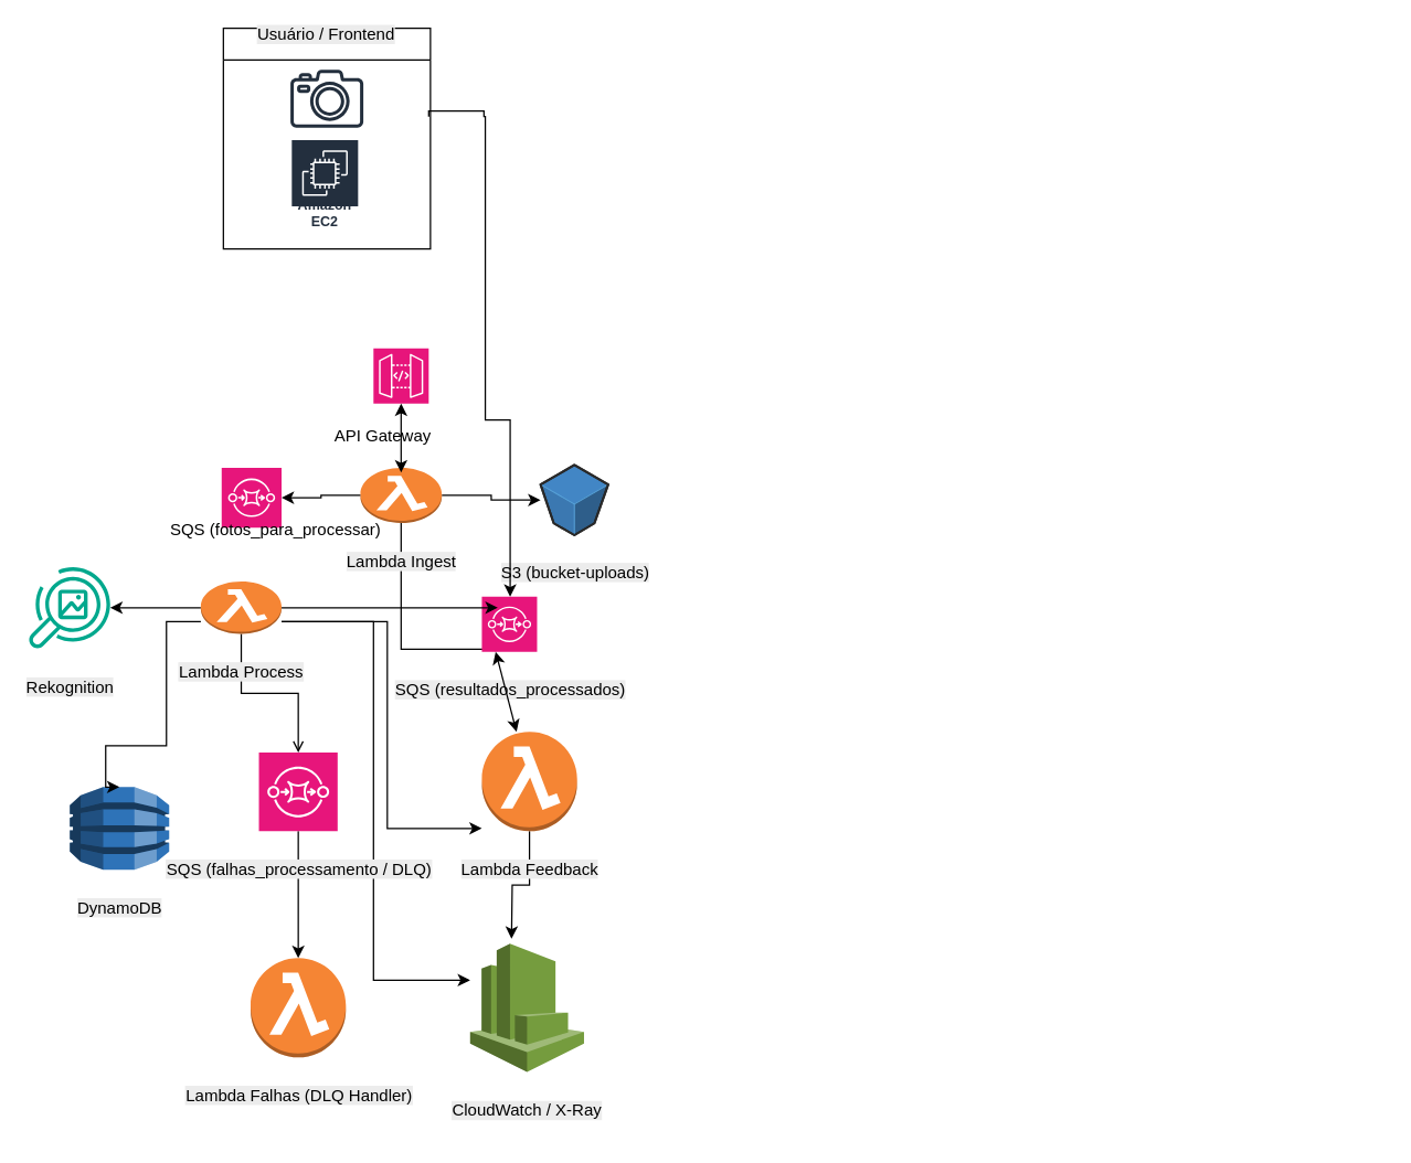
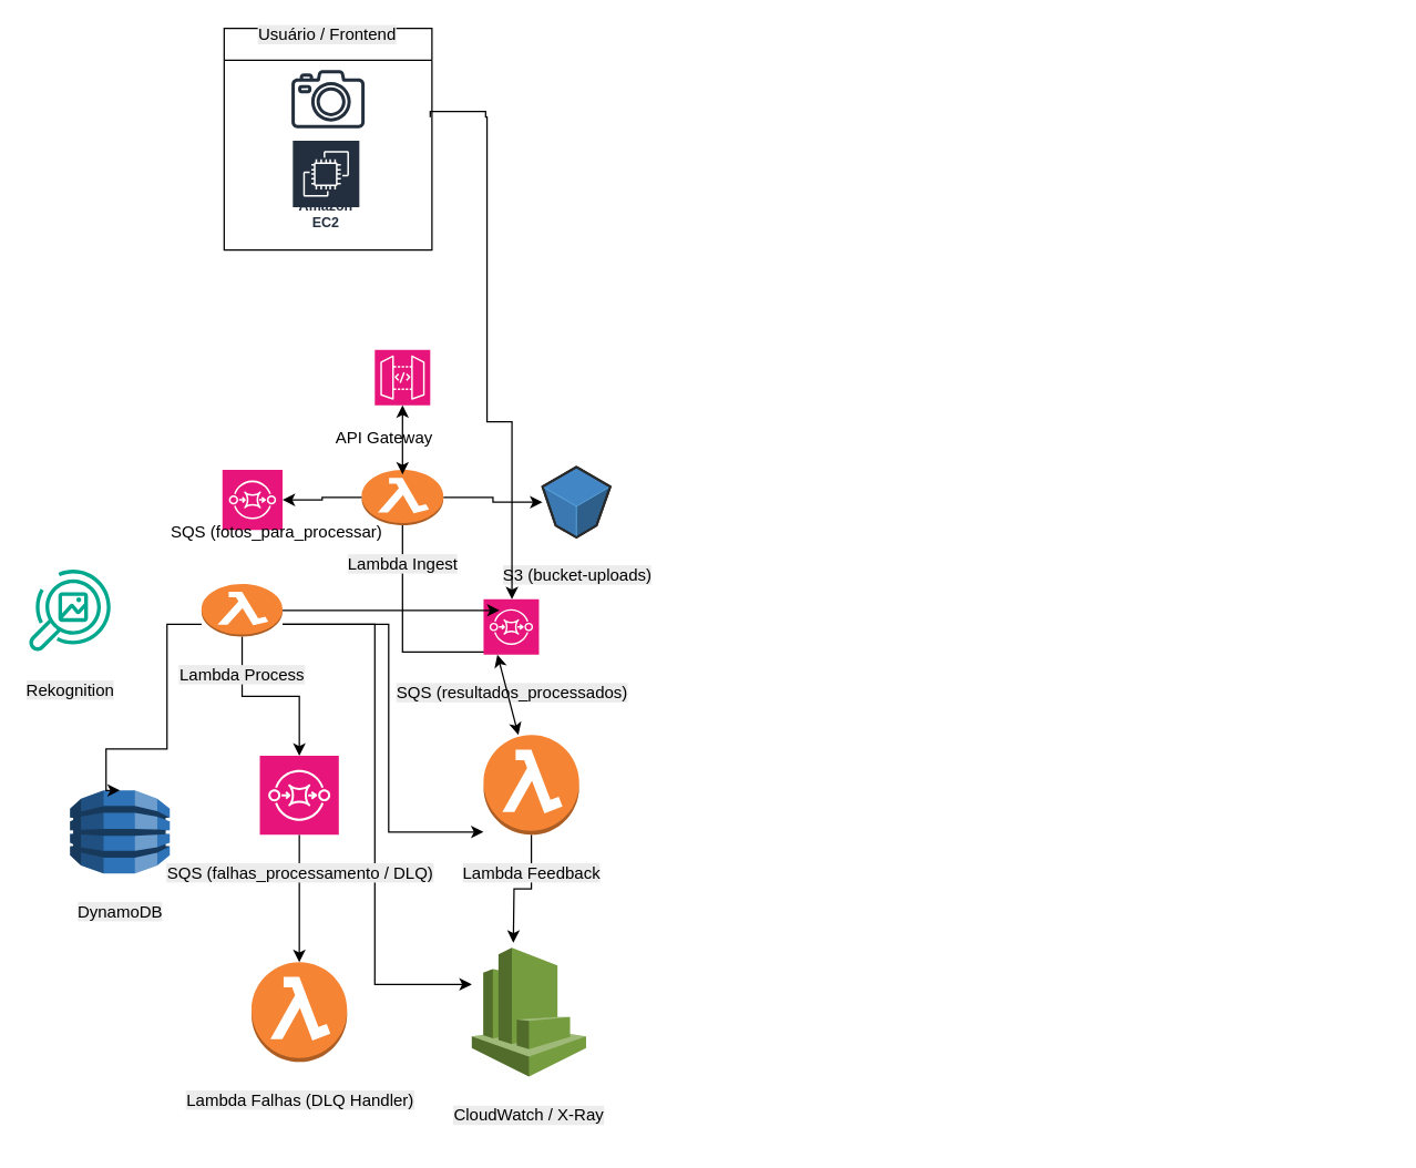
  <mxCell id="0" />
  <mxCell id="1" parent="0" />
  <mxCell id="2" value="" style="shape=image;imageAspect=0;verticalLabelPosition=bottom;verticalAlign=top;labelBackgroundColor=none;image=data:image/svg+xml;base64,PHN2ZyB4bWxucz0iaHR0cDovL3d3dy53My5vcmcvMjAwMC9zdmciIHdpZHRoPSI4MCIgaGVpZ2h0PSI1MCIgdmlld0JveD0iMCAwIDgwIDUwIj4KICA8cmVjdCB3aWR0aD0iMTAwJSIgaGVpZ2h0PSIxMDAlIiByeD0iMTAiIHJ5PSIxMCIgZmlsbD0iI0ZGRkZGRiIvPgogIDx0ZXh0IHg9IjUwJSIgeT0iNTIlIiBkb21pbmFudC1iYXNlbGluZT0ibWlkZGxlIiB0ZXh0LWFuY2hvcj0ibWlkZGxlIiBmb250LWZhbWlseT0iQXJpYWwsIEhlbHZldGljYSwgc2Fucy1zZXJpZiIgZm9udC1zaXplPSIxMiIgZmlsbD0iIzAwMDAwMCI+VXN1w6FyaW88L3RleHQ+Cjwvc3ZnPg==" parent="1" vertex="1"><mxGeometry x="740" y="20" width="110" height="60" as="geometry" /></mxCell>
  <mxCell id="3" value="" style="shape=image;imageAspect=0;verticalLabelPosition=bottom;verticalAlign=top;labelBackgroundColor=none;image=data:image/svg+xml;base64,PHN2ZyB4bWxucz0iaHR0cDovL3d3dy53My5vcmcvMjAwMC9zdmciIHdpZHRoPSI2NCIgaGVpZ2h0PSI2NCIgdmlld0JveD0iMCAwIDY0IDY0Ij4KICA8cmVjdCB3aWR0aD0iMTAwJSIgaGVpZ2h0PSIxMDAlIiByeD0iMTAiIHJ5PSIxMCIgZmlsbD0iIzFFODhFNSIvPgogIDx0ZXh0IHg9IjUwJSIgeT0iNTIlIiBkb21pbmFudC1iYXNlbGluZT0ibWlkZGxlIiB0ZXh0LWFuY2hvcj0ibWlkZGxlIiBmb250LWZhbWlseT0iQXJpYWwsIEhlbHZldGljYSwgc2Fucy1zZXJpZiIgZm9udC1zaXplPSIxMiIgZmlsbD0iI2ZmZiI+UzMKQnVja2V0PC90ZXh0Pgo8L3N2Zz4=" parent="1" vertex="1"><mxGeometry x="880" y="210" width="120" height="60" as="geometry" /></mxCell>
  <mxCell id="4" value="" style="shape=image;imageAspect=0;verticalLabelPosition=bottom;verticalAlign=top;labelBackgroundColor=none;image=data:image/svg+xml;base64,PHN2ZyB4bWxucz0iaHR0cDovL3d3dy53My5vcmcvMjAwMC9zdmciIHdpZHRoPSI2NCIgaGVpZ2h0PSI2NCIgdmlld0JveD0iMCAwIDY0IDY0Ij4KICA8cmVjdCB3aWR0aD0iMTAwJSIgaGVpZ2h0PSIxMDAlIiByeD0iMTAiIHJ5PSIxMCIgZmlsbD0iIzREQjZBQyIvPgogIDx0ZXh0IHg9IjUwJSIgeT0iNTIlIiBkb21pbmFudC1iYXNlbGluZT0ibWlkZGxlIiB0ZXh0LWFuY2hvcj0ibWlkZGxlIiBmb250LWZhbWlseT0iQXJpYWwsIEhlbHZldGljYSwgc2Fucy1zZXJpZiIgZm9udC1zaXplPSIxMiIgZmlsbD0iI2ZmZiI+UmVrb2duaXRpb248L3RleHQ+Cjwvc3ZnPg==" parent="1" vertex="1"><mxGeometry x="440" y="320" width="120" height="60" as="geometry" /></mxCell>
  <mxCell id="5" value="" style="shape=image;imageAspect=0;verticalLabelPosition=bottom;verticalAlign=top;labelBackgroundColor=none;image=data:image/svg+xml;base64,PHN2ZyB4bWxucz0iaHR0cDovL3d3dy53My5vcmcvMjAwMC9zdmciIHdpZHRoPSI2NCIgaGVpZ2h0PSI2NCIgdmlld0JveD0iMCAwIDY0IDY0Ij4KICA8cmVjdCB3aWR0aD0iMTAwJSIgaGVpZ2h0PSIxMDAlIiByeD0iMTAiIHJ5PSIxMCIgZmlsbD0iIzRGQzNGNyIvPgogIDx0ZXh0IHg9IjUwJSIgeT0iNTIlIiBkb21pbmFudC1iYXNlbGluZT0ibWlkZGxlIiB0ZXh0LWFuY2hvcj0ibWlkZGxlIiBmb250LWZhbWlseT0iQXJpYWwsIEhlbHZldGljYSwgc2Fucy1zZXJpZiIgZm9udC1zaXplPSIxMiIgZmlsbD0iIzAwMDAwMCI+RHluYW1vREI8L3RleHQ+Cjwvc3ZnPg==" parent="1" vertex="1"><mxGeometry x="440" y="410" width="120" height="60" as="geometry" /></mxCell>
  <mxCell id="6" value="" style="shape=image;imageAspect=0;verticalLabelPosition=bottom;verticalAlign=top;labelBackgroundColor=none;image=data:image/svg+xml;base64,PHN2ZyB4bWxucz0iaHR0cDovL3d3dy53My5vcmcvMjAwMC9zdmciIHdpZHRoPSI2NCIgaGVpZ2h0PSI2NCIgdmlld0JveD0iMCAwIDY0IDY0Ij4KICA8cmVjdCB3aWR0aD0iMTAwJSIgaGVpZ2h0PSIxMDAlIiByeD0iMTAiIHJ5PSIxMCIgZmlsbD0iI0YwNjI5MiIvPgogIDx0ZXh0IHg9IjUwJSIgeT0iNTIlIiBkb21pbmFudC1iYXNlbGluZT0ibWlkZGxlIiB0ZXh0LWFuY2hvcj0ibWlkZGxlIiBmb250LWZhbWlseT0iQXJpYWwsIEhlbHZldGljYSwgc2Fucy1zZXJpZiIgZm9udC1zaXplPSIxMiIgZmlsbD0iI2ZmZiI+U05TCkFsZXJ0YTwvdGV4dD4KPC9zdmc+" parent="1" vertex="1"><mxGeometry x="440" y="520" width="150" height="60" as="geometry" /></mxCell>
  <mxCell id="7" value="" style="sketch=0;points=[[0,0,0],[0.25,0,0],[0.5,0,0],[0.75,0,0],[1,0,0],[0,1,0],[0.25,1,0],[0.5,1,0],[0.75,1,0],[1,1,0],[0,0.25,0],[0,0.5,0],[0,0.75,0],[1,0.25,0],[1,0.5,0],[1,0.75,0]];outlineConnect=0;fontColor=#232F3E;fillColor=#E7157B;strokeColor=#ffffff;dashed=0;verticalLabelPosition=bottom;verticalAlign=top;align=center;html=1;fontSize=12;fontStyle=0;aspect=fixed;shape=mxgraph.aws4.resourceIcon;resIcon=mxgraph.aws4.sqs;" vertex="1" parent="1"><mxGeometry x="160" y="338.6" width="43.4" height="43.4" as="geometry" /></mxCell>
  <mxCell id="8" style="edgeStyle=orthogonalEdgeStyle;rounded=0;orthogonalLoop=1;jettySize=auto;html=1;" edge="1" parent="1" source="10" target="12"><mxGeometry relative="1" as="geometry" /></mxCell>
  <mxCell id="9" style="edgeStyle=orthogonalEdgeStyle;rounded=0;orthogonalLoop=1;jettySize=auto;html=1;entryX=0.25;entryY=1;entryDx=0;entryDy=0;entryPerimeter=0;" edge="1" parent="1" source="10" target="19"><mxGeometry relative="1" as="geometry"><mxPoint x="340" y="470" as="targetPoint" /><Array as="points"><mxPoint x="290" y="470" /><mxPoint x="359" y="470" /></Array></mxGeometry></mxCell>
  <mxCell id="10" value="&#10;&lt;span style=&quot;color: rgb(0, 0, 0); font-family: Helvetica; font-size: 12px; font-style: normal; font-variant-ligatures: normal; font-variant-caps: normal; font-weight: 400; letter-spacing: normal; orphans: 2; text-align: center; text-indent: 0px; text-transform: none; widows: 2; word-spacing: 0px; -webkit-text-stroke-width: 0px; white-space: nowrap; background-color: rgb(236, 236, 236); text-decoration-thickness: initial; text-decoration-style: initial; text-decoration-color: initial; display: inline !important; float: none;&quot;&gt;Lambda Ingest&lt;/span&gt;&#10;&#10;" style="outlineConnect=0;dashed=0;verticalLabelPosition=bottom;verticalAlign=top;align=center;html=1;shape=mxgraph.aws3.lambda_function;fillColor=#F58534;gradientColor=none;" vertex="1" parent="1"><mxGeometry x="260.5" y="338.6" width="59" height="40" as="geometry" /></mxCell>
  <mxCell id="11" value="" style="sketch=0;points=[[0,0,0],[0.25,0,0],[0.5,0,0],[0.75,0,0],[1,0,0],[0,1,0],[0.25,1,0],[0.5,1,0],[0.75,1,0],[1,1,0],[0,0.25,0],[0,0.5,0],[0,0.75,0],[1,0.25,0],[1,0.5,0],[1,0.75,0]];outlineConnect=0;fontColor=#232F3E;fillColor=#E7157B;strokeColor=#ffffff;dashed=0;verticalLabelPosition=bottom;verticalAlign=top;align=center;html=1;fontSize=12;fontStyle=0;aspect=fixed;shape=mxgraph.aws4.resourceIcon;resIcon=mxgraph.aws4.api_gateway;" vertex="1" parent="1"><mxGeometry x="270" y="252" width="40" height="40" as="geometry" /></mxCell>
  <mxCell id="12" value="&#10;&lt;span style=&quot;color: rgb(0, 0, 0); font-family: Helvetica; font-size: 12px; font-style: normal; font-variant-ligatures: normal; font-variant-caps: normal; font-weight: 400; letter-spacing: normal; orphans: 2; text-align: center; text-indent: 0px; text-transform: none; widows: 2; word-spacing: 0px; -webkit-text-stroke-width: 0px; white-space: nowrap; background-color: rgb(236, 236, 236); text-decoration-thickness: initial; text-decoration-style: initial; text-decoration-color: initial; display: inline !important; float: none;&quot;&gt;S3 (bucket-uploads)&lt;/span&gt;&#10;&#10;" style="verticalLabelPosition=bottom;html=1;verticalAlign=top;strokeWidth=1;align=center;outlineConnect=0;dashed=0;outlineConnect=0;shape=mxgraph.aws3d.s3Bucket;fillColor=#4286c5;strokeColor=#57A2D8;aspect=fixed;strokeColor2=#292929;" vertex="1" parent="1"><mxGeometry x="391.03" y="336.6" width="48.97" height="50.8" as="geometry" /></mxCell>
- <mxCell id="13" style="edgeStyle=orthogonalEdgeStyle;rounded=0;orthogonalLoop=1;jettySize=auto;html=1;endArrow=open;" edge="1" parent="1" source="17" target="22"><mxGeometry relative="1" as="geometry" /></mxCell>
+ <mxCell id="13" style="edgeStyle=orthogonalEdgeStyle;rounded=0;orthogonalLoop=1;jettySize=auto;html=1;" edge="1" parent="1" source="17" target="22"><mxGeometry relative="1" as="geometry" /></mxCell>
  <mxCell id="14" style="edgeStyle=orthogonalEdgeStyle;rounded=0;orthogonalLoop=1;jettySize=auto;html=1;" edge="1" parent="1" source="17" target="26"><mxGeometry relative="1" as="geometry"><mxPoint x="290" y="710" as="targetPoint" /><Array as="points"><mxPoint x="270" y="450" /><mxPoint x="270" y="710" /></Array></mxGeometry></mxCell>
  <mxCell id="15" style="edgeStyle=orthogonalEdgeStyle;rounded=0;orthogonalLoop=1;jettySize=auto;html=1;" edge="1" parent="1" source="17" target="24"><mxGeometry relative="1" as="geometry"><mxPoint x="290" y="600" as="targetPoint" /><Array as="points"><mxPoint x="280" y="450" /><mxPoint x="280" y="600" /></Array></mxGeometry></mxCell>
- <mxCell id="16" style="edgeStyle=orthogonalEdgeStyle;rounded=0;orthogonalLoop=1;jettySize=auto;html=1;" edge="1" parent="1" source="17" target="18"><mxGeometry relative="1" as="geometry" /></mxCell>
  <mxCell id="17" value="&#10;&lt;span style=&quot;color: rgb(0, 0, 0); font-family: Helvetica; font-size: 12px; font-style: normal; font-variant-ligatures: normal; font-variant-caps: normal; font-weight: 400; letter-spacing: normal; orphans: 2; text-align: center; text-indent: 0px; text-transform: none; widows: 2; word-spacing: 0px; -webkit-text-stroke-width: 0px; white-space: nowrap; background-color: rgb(236, 236, 236); text-decoration-thickness: initial; text-decoration-style: initial; text-decoration-color: initial; display: inline !important; float: none;&quot;&gt;Lambda Process&lt;/span&gt;&#10;&#10;" style="outlineConnect=0;dashed=0;verticalLabelPosition=bottom;verticalAlign=top;align=center;html=1;shape=mxgraph.aws3.lambda_function;fillColor=#F58534;gradientColor=none;" vertex="1" parent="1"><mxGeometry x="144.9" y="421" width="58.5" height="38" as="geometry" /></mxCell>
  <mxCell id="18" value="&#10;&lt;span style=&quot;color: rgb(0, 0, 0); font-family: Helvetica; font-size: 12px; font-style: normal; font-variant-ligatures: normal; font-variant-caps: normal; font-weight: 400; letter-spacing: normal; orphans: 2; text-align: center; text-indent: 0px; text-transform: none; widows: 2; word-spacing: 0px; -webkit-text-stroke-width: 0px; white-space: nowrap; background-color: rgb(236, 236, 236); text-decoration-thickness: initial; text-decoration-style: initial; text-decoration-color: initial; display: inline !important; float: none;&quot;&gt;Rekognition&lt;/span&gt;&#10;&#10;" style="sketch=0;outlineConnect=0;fontColor=#232F3E;gradientColor=none;fillColor=#01A88D;strokeColor=none;dashed=0;verticalLabelPosition=bottom;verticalAlign=top;align=center;html=1;fontSize=12;fontStyle=0;aspect=fixed;pointerEvents=1;shape=mxgraph.aws4.rekognition_image;" vertex="1" parent="1"><mxGeometry x="20" y="410" width="59.23" height="60" as="geometry" /></mxCell>
  <mxCell id="19" value="&#10;&lt;span style=&quot;color: rgb(0, 0, 0); font-family: Helvetica; font-size: 12px; font-style: normal; font-variant-ligatures: normal; font-variant-caps: normal; font-weight: 400; letter-spacing: normal; orphans: 2; text-align: center; text-indent: 0px; text-transform: none; widows: 2; word-spacing: 0px; -webkit-text-stroke-width: 0px; white-space: nowrap; background-color: rgb(236, 236, 236); text-decoration-thickness: initial; text-decoration-style: initial; text-decoration-color: initial; display: inline !important; float: none;&quot;&gt;SQS (resultados_processados)&lt;/span&gt;&#10;&#10;" style="sketch=0;points=[[0,0,0],[0.25,0,0],[0.5,0,0],[0.75,0,0],[1,0,0],[0,1,0],[0.25,1,0],[0.5,1,0],[0.75,1,0],[1,1,0],[0,0.25,0],[0,0.5,0],[0,0.75,0],[1,0.25,0],[1,0.5,0],[1,0.75,0]];outlineConnect=0;fontColor=#232F3E;fillColor=#E7157B;strokeColor=#ffffff;dashed=0;verticalLabelPosition=bottom;verticalAlign=top;align=center;html=1;fontSize=12;fontStyle=0;aspect=fixed;shape=mxgraph.aws4.resourceIcon;resIcon=mxgraph.aws4.sqs;" vertex="1" parent="1"><mxGeometry x="348.5" y="432" width="40" height="40" as="geometry" /></mxCell>
  <mxCell id="20" value="&#10;&lt;span style=&quot;color: rgb(0, 0, 0); font-family: Helvetica; font-size: 12px; font-style: normal; font-variant-ligatures: normal; font-variant-caps: normal; font-weight: 400; letter-spacing: normal; orphans: 2; text-align: center; text-indent: 0px; text-transform: none; widows: 2; word-spacing: 0px; -webkit-text-stroke-width: 0px; white-space: nowrap; background-color: rgb(236, 236, 236); text-decoration-thickness: initial; text-decoration-style: initial; text-decoration-color: initial; display: inline !important; float: none;&quot;&gt;DynamoDB&lt;/span&gt;&#10;&#10;" style="outlineConnect=0;dashed=0;verticalLabelPosition=bottom;verticalAlign=top;align=center;html=1;shape=mxgraph.aws3.dynamo_db;fillColor=#2E73B8;gradientColor=none;" vertex="1" parent="1"><mxGeometry x="50" y="570" width="72" height="60" as="geometry" /></mxCell>
  <mxCell id="21" style="edgeStyle=orthogonalEdgeStyle;rounded=0;orthogonalLoop=1;jettySize=auto;html=1;" edge="1" parent="1" source="22" target="25"><mxGeometry relative="1" as="geometry" /></mxCell>
  <mxCell id="22" value="&#10;&lt;span style=&quot;color: rgb(0, 0, 0); font-family: Helvetica; font-size: 12px; font-style: normal; font-variant-ligatures: normal; font-variant-caps: normal; font-weight: 400; letter-spacing: normal; orphans: 2; text-align: center; text-indent: 0px; text-transform: none; widows: 2; word-spacing: 0px; -webkit-text-stroke-width: 0px; white-space: nowrap; background-color: rgb(236, 236, 236); text-decoration-thickness: initial; text-decoration-style: initial; text-decoration-color: initial; display: inline !important; float: none;&quot;&gt;SQS (falhas_processamento / DLQ)&lt;/span&gt;&#10;&#10;" style="sketch=0;points=[[0,0,0],[0.25,0,0],[0.5,0,0],[0.75,0,0],[1,0,0],[0,1,0],[0.25,1,0],[0.5,1,0],[0.75,1,0],[1,1,0],[0,0.25,0],[0,0.5,0],[0,0.75,0],[1,0.25,0],[1,0.5,0],[1,0.75,0]];outlineConnect=0;fontColor=#232F3E;fillColor=#E7157B;strokeColor=#ffffff;dashed=0;verticalLabelPosition=bottom;verticalAlign=top;align=center;html=1;fontSize=12;fontStyle=0;aspect=fixed;shape=mxgraph.aws4.resourceIcon;resIcon=mxgraph.aws4.sqs;" vertex="1" parent="1"><mxGeometry x="187" y="545" width="57" height="57" as="geometry" /></mxCell>
  <mxCell id="23" style="edgeStyle=orthogonalEdgeStyle;rounded=0;orthogonalLoop=1;jettySize=auto;html=1;" edge="1" parent="1" source="24"><mxGeometry relative="1" as="geometry"><mxPoint x="370" y="680" as="targetPoint" /><mxPoint x="399" y="602" as="sourcePoint" /></mxGeometry></mxCell>
  <mxCell id="24" value="&#10;&lt;span style=&quot;color: rgb(0, 0, 0); font-family: Helvetica; font-size: 12px; font-style: normal; font-variant-ligatures: normal; font-variant-caps: normal; font-weight: 400; letter-spacing: normal; orphans: 2; text-align: center; text-indent: 0px; text-transform: none; widows: 2; word-spacing: 0px; -webkit-text-stroke-width: 0px; white-space: nowrap; background-color: rgb(236, 236, 236); text-decoration-thickness: initial; text-decoration-style: initial; text-decoration-color: initial; display: inline !important; float: none;&quot;&gt;Lambda Feedback&lt;/span&gt;&#10;&#10;" style="outlineConnect=0;dashed=0;verticalLabelPosition=bottom;verticalAlign=top;align=center;html=1;shape=mxgraph.aws3.lambda_function;fillColor=#F58534;gradientColor=none;" vertex="1" parent="1"><mxGeometry x="348.5" y="530" width="69" height="72" as="geometry" /></mxCell>
  <mxCell id="25" value="&#10;&lt;span style=&quot;color: rgb(0, 0, 0); font-family: Helvetica; font-size: 12px; font-style: normal; font-variant-ligatures: normal; font-variant-caps: normal; font-weight: 400; letter-spacing: normal; orphans: 2; text-align: center; text-indent: 0px; text-transform: none; widows: 2; word-spacing: 0px; -webkit-text-stroke-width: 0px; white-space: nowrap; background-color: rgb(236, 236, 236); text-decoration-thickness: initial; text-decoration-style: initial; text-decoration-color: initial; display: inline !important; float: none;&quot;&gt;Lambda Falhas (DLQ Handler)&lt;/span&gt;&#10;&#10;" style="outlineConnect=0;dashed=0;verticalLabelPosition=bottom;verticalAlign=top;align=center;html=1;shape=mxgraph.aws3.lambda_function;fillColor=#F58534;gradientColor=none;" vertex="1" parent="1"><mxGeometry x="181" y="694" width="69" height="72" as="geometry" /></mxCell>
  <mxCell id="26" value="&#10;&lt;span style=&quot;color: rgb(0, 0, 0); font-family: Helvetica; font-size: 12px; font-style: normal; font-variant-ligatures: normal; font-variant-caps: normal; font-weight: 400; letter-spacing: normal; orphans: 2; text-align: center; text-indent: 0px; text-transform: none; widows: 2; word-spacing: 0px; -webkit-text-stroke-width: 0px; white-space: nowrap; background-color: rgb(236, 236, 236); text-decoration-thickness: initial; text-decoration-style: initial; text-decoration-color: initial; display: inline !important; float: none;&quot;&gt;CloudWatch / X-Ray&lt;/span&gt;&#10;&#10;" style="outlineConnect=0;dashed=0;verticalLabelPosition=bottom;verticalAlign=top;align=center;html=1;shape=mxgraph.aws3.cloudwatch;fillColor=#759C3E;gradientColor=none;" vertex="1" parent="1"><mxGeometry x="340" y="683.5" width="82.5" height="93" as="geometry" /></mxCell>
  <mxCell id="27" value="API Gateway" style="text;whiteSpace=wrap;html=1;" vertex="1" parent="1"><mxGeometry x="240" y="302" width="100" height="40" as="geometry" /></mxCell>
  <mxCell id="28" value="SQS (fotos_para_processar)" style="text;whiteSpace=wrap;html=1;" vertex="1" parent="1"><mxGeometry x="121.25" y="370" width="190" height="17.4" as="geometry" /></mxCell>
  <mxCell id="29" style="edgeStyle=orthogonalEdgeStyle;rounded=0;orthogonalLoop=1;jettySize=auto;html=1;entryX=0.5;entryY=0;entryDx=0;entryDy=0;entryPerimeter=0;" edge="1" parent="1" source="17" target="20"><mxGeometry relative="1" as="geometry"><Array as="points"><mxPoint x="120" y="450" /><mxPoint x="120" y="540" /><mxPoint x="76" y="540" /></Array></mxGeometry></mxCell>
  <mxCell id="30" style="edgeStyle=orthogonalEdgeStyle;rounded=0;orthogonalLoop=1;jettySize=auto;html=1;entryX=1;entryY=0.5;entryDx=0;entryDy=0;entryPerimeter=0;" edge="1" parent="1" source="10" target="7"><mxGeometry relative="1" as="geometry" /></mxCell>
  <mxCell id="31" value="" style="endArrow=classic;startArrow=classic;html=1;rounded=0;entryX=0.5;entryY=1;entryDx=0;entryDy=0;entryPerimeter=0;exitX=0.5;exitY=1;exitDx=0;exitDy=0;" edge="1" parent="1" source="27" target="11"><mxGeometry width="50" height="50" relative="1" as="geometry"><mxPoint x="283.5" y="342" as="sourcePoint" /><mxPoint x="333.5" y="292" as="targetPoint" /></mxGeometry></mxCell>
  <mxCell id="32" style="edgeStyle=orthogonalEdgeStyle;rounded=0;orthogonalLoop=1;jettySize=auto;html=1;entryX=0.288;entryY=0.2;entryDx=0;entryDy=0;entryPerimeter=0;" edge="1" parent="1" source="17" target="19"><mxGeometry relative="1" as="geometry" /></mxCell>
  <mxCell id="33" value="&#10;&lt;span style=&quot;color: rgb(0, 0, 0); font-family: Helvetica; font-size: 12px; font-style: normal; font-variant-ligatures: normal; font-variant-caps: normal; font-weight: 400; letter-spacing: normal; orphans: 2; text-align: left; text-indent: 0px; text-transform: none; widows: 2; word-spacing: 0px; -webkit-text-stroke-width: 0px; white-space: normal; background-color: rgb(236, 236, 236); text-decoration-thickness: initial; text-decoration-style: initial; text-decoration-color: initial; display: inline !important; float: none;&quot;&gt;Usuário / Frontend&lt;/span&gt;&#10;&#10;" style="swimlane;whiteSpace=wrap;html=1;" vertex="1" parent="1"><mxGeometry x="161.25" y="20" width="150" height="160" as="geometry" /></mxCell>
  <mxCell id="34" value="Amazon EC2" style="sketch=0;outlineConnect=0;fontColor=#232F3E;gradientColor=none;strokeColor=#ffffff;fillColor=#232F3E;dashed=0;verticalLabelPosition=middle;verticalAlign=bottom;align=center;html=1;whiteSpace=wrap;fontSize=10;fontStyle=1;spacing=3;shape=mxgraph.aws4.productIcon;prIcon=mxgraph.aws4.ec2;" vertex="1" parent="33"><mxGeometry x="48.58" y="80" width="50" height="70" as="geometry" /></mxCell>
  <mxCell id="35" value="" style="sketch=0;outlineConnect=0;fontColor=#232F3E;gradientColor=none;fillColor=#232F3D;strokeColor=none;dashed=0;verticalLabelPosition=bottom;verticalAlign=top;align=center;html=1;fontSize=12;fontStyle=0;aspect=fixed;pointerEvents=1;shape=mxgraph.aws4.camera2;" vertex="1" parent="33"><mxGeometry x="48.58" y="30" width="52.84" height="42" as="geometry" /></mxCell>
  <mxCell id="36" style="edgeStyle=orthogonalEdgeStyle;rounded=0;orthogonalLoop=1;jettySize=auto;html=1;entryX=0.25;entryY=0;entryDx=0;entryDy=0;entryPerimeter=0;" edge="1" parent="1"><mxGeometry relative="1" as="geometry"><mxPoint x="310" y="84" as="sourcePoint" /><mxPoint x="369" y="432" as="targetPoint" /><Array as="points"><mxPoint x="350" y="80" /><mxPoint x="350" y="84" /><mxPoint x="351" y="84" /><mxPoint x="351" y="304" /><mxPoint x="369" y="304" /></Array></mxGeometry></mxCell>
  <mxCell id="37" value="" style="endArrow=classic;startArrow=classic;html=1;rounded=0;entryX=0.25;entryY=1;entryDx=0;entryDy=0;entryPerimeter=0;" edge="1" parent="1" source="24" target="19"><mxGeometry width="50" height="50" relative="1" as="geometry"><mxPoint x="250" y="550" as="sourcePoint" /><mxPoint x="300" y="500" as="targetPoint" /></mxGeometry></mxCell>
